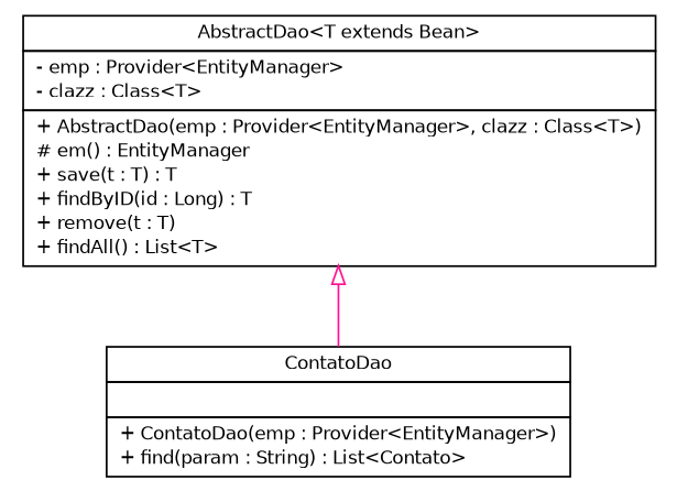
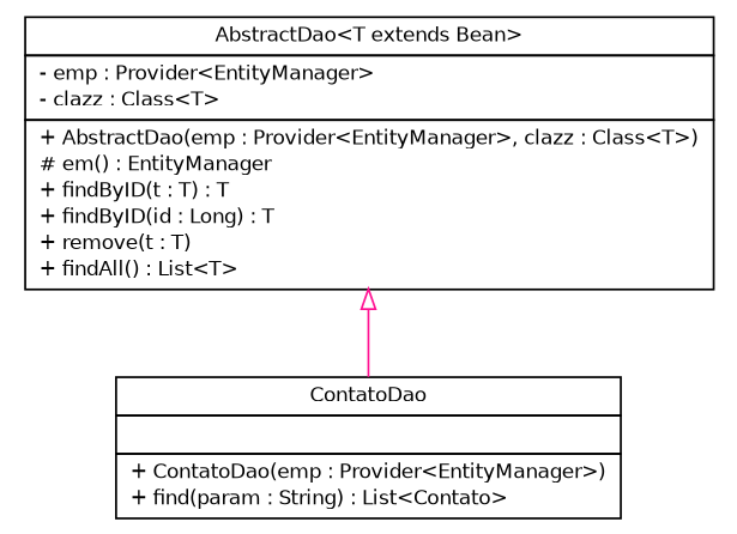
  digraph {
    nodesep=0.25
    ranksep=0.5
    node [fontcolor=black fontname=Helvetica fontsize=10.0 shape=plaintext]
    n1 [label=<<table title="br.net.meditec.server.dao.ContatoDao" border="0" cellborder="1" cellspacing="0" cellpadding="2" port="p" href="./ContatoDao.html"> 		<tr><td><table border="0" cellspacing="0" cellpadding="1"> <tr><td align="center" balign="center"> ContatoDao </td></tr> 		</table></td></tr> 		<tr><td><table border="0" cellspacing="0" cellpadding="1"> <tr><td align="left" balign="left">  </td></tr> 		</table></td></tr> 		<tr><td><table border="0" cellspacing="0" cellpadding="1"> <tr><td align="left" balign="left"> + ContatoDao(emp : Provider&lt;EntityManager&gt;) </td></tr> <tr><td align="left" balign="left"> + find(param : String) : List&lt;Contato&gt; </td></tr> 		</table></td></tr> 		</table>>]
-   n2 [label=<<table title="br.net.meditec.server.dao.AbstractDao" border="0" cellborder="1" cellspacing="0" cellpadding="2" port="p" href="./AbstractDao.html"> 		<tr><td><table border="0" cellspacing="0" cellpadding="1"> <tr><td align="center" balign="center"> AbstractDao&lt;T extends Bean&gt; </td></tr> 		</table></td></tr> 		<tr><td><table border="0" cellspacing="0" cellpadding="1"> <tr><td align="left" balign="left"> - emp : Provider&lt;EntityManager&gt; </td></tr> <tr><td align="left" balign="left"> - clazz : Class&lt;T&gt; </td></tr> 		</table></td></tr> 		<tr><td><table border="0" cellspacing="0" cellpadding="1"> <tr><td align="left" balign="left"> + AbstractDao(emp : Provider&lt;EntityManager&gt;, clazz : Class&lt;T&gt;) </td></tr> <tr><td align="left" balign="left"> # em() : EntityManager </td></tr> <tr><td align="left" balign="left"> + save(t : T) : T </td></tr> <tr><td align="left" balign="left"> + findByID(id : Long) : T </td></tr> <tr><td align="left" balign="left"> + remove(t : T) </td></tr> <tr><td align="left" balign="left"> + findAll() : List&lt;T&gt; </td></tr> 		</table></td></tr> 		</table>>]
+   n2 [label=<<table title="br.net.meditec.server.dao.AbstractDao" border="0" cellborder="1" cellspacing="0" cellpadding="2" port="p" href="./AbstractDao.html"> 		<tr><td><table border="0" cellspacing="0" cellpadding="1"> <tr><td align="center" balign="center"> AbstractDao&lt;T extends Bean&gt; </td></tr> 		</table></td></tr> 		<tr><td><table border="0" cellspacing="0" cellpadding="1"> <tr><td align="left" balign="left"> - emp : Provider&lt;EntityManager&gt; </td></tr> <tr><td align="left" balign="left"> - clazz : Class&lt;T&gt; </td></tr> 		</table></td></tr> 		<tr><td><table border="0" cellspacing="0" cellpadding="1"> <tr><td align="left" balign="left"> + AbstractDao(emp : Provider&lt;EntityManager&gt;, clazz : Class&lt;T&gt;) </td></tr> <tr><td align="left" balign="left"> # em() : EntityManager </td></tr> <tr><td align="left" balign="left"> + findByID(t : T) : T </td></tr> <tr><td align="left" balign="left"> + findByID(id : Long) : T </td></tr> <tr><td align="left" balign="left"> + remove(t : T) </td></tr> <tr><td align="left" balign="left"> + findAll() : List&lt;T&gt; </td></tr> 		</table></td></tr> 		</table>>]
    n2 -> n1 [arrowtail=empty dir=back fontname=Helvetica fontsize=10 headport=p labelfontname=Helvetica labelfontsize=10 tailport=p color=deeppink]
  }
